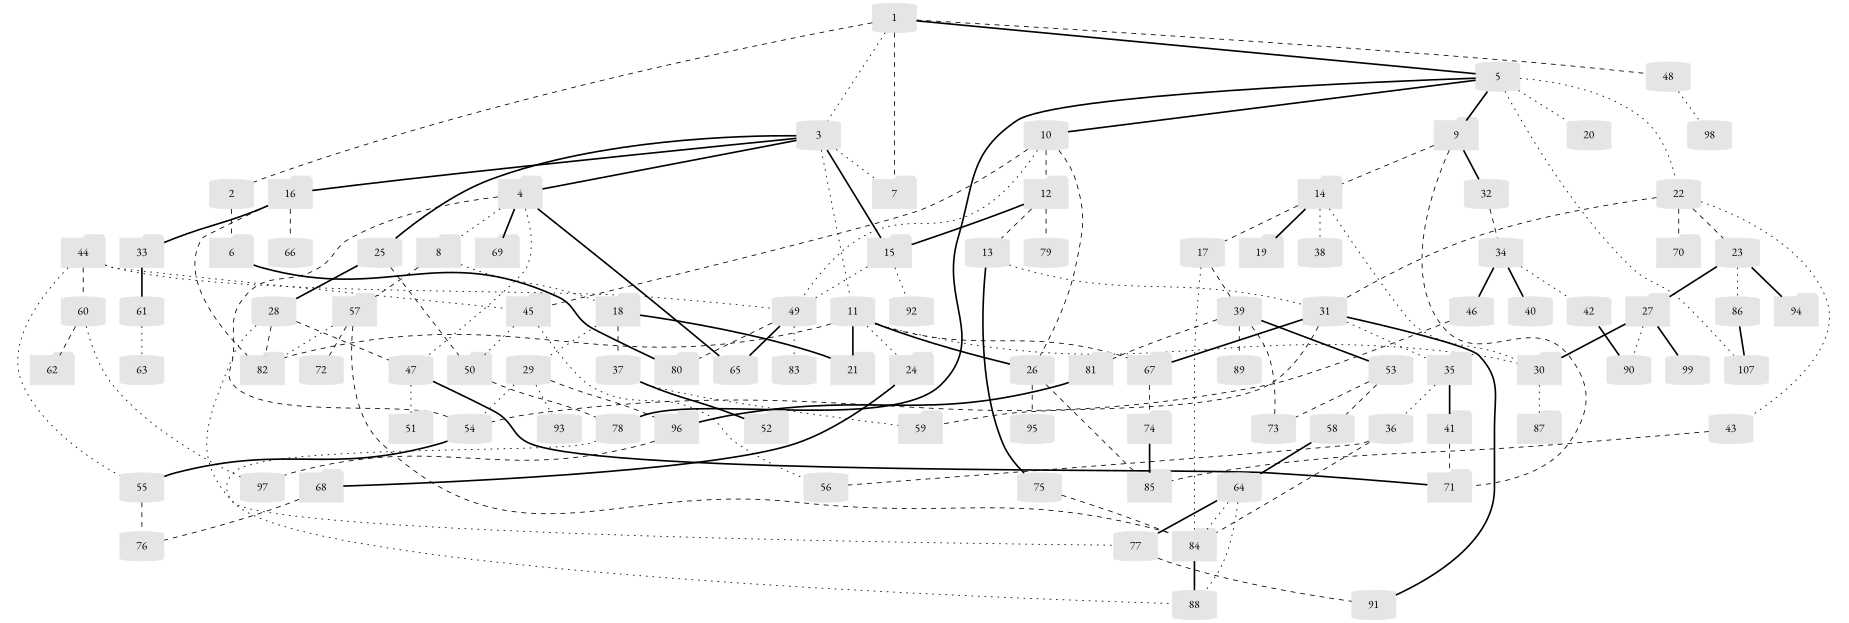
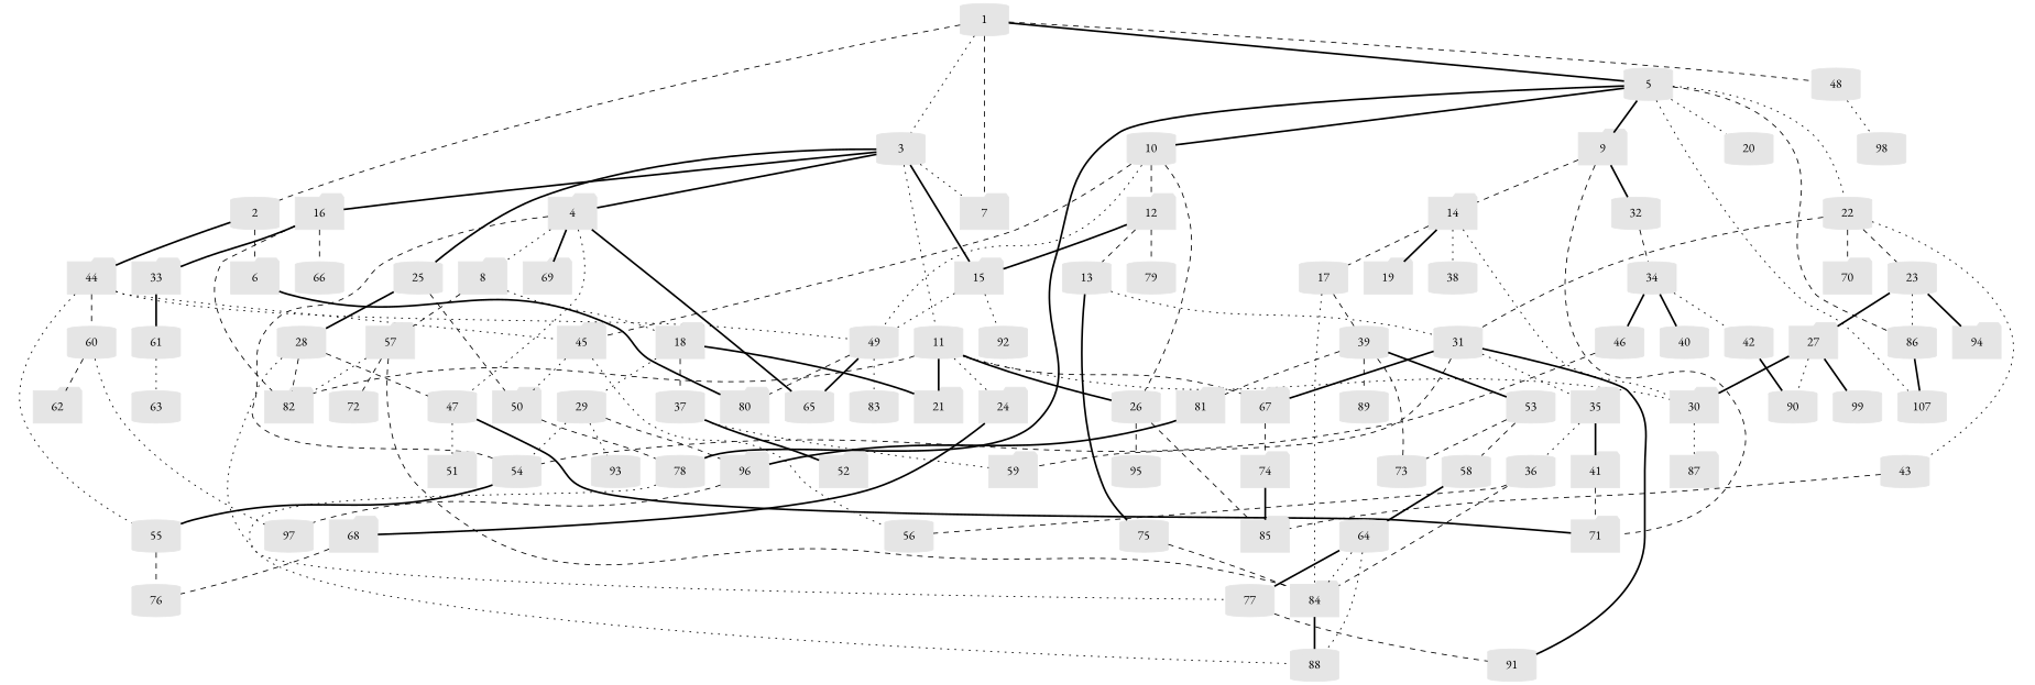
  graph {
    fontname="EB Garamond"
    node [color=gray90 fontname="EB Garamond" shape=cylinder style=filled]
    edge [fontname="EB Garamond" style=dashed]
    1
    2
    3
    5
    7 [shape=folder]
    48
    6 [shape=folder]
    44 [shape=folder]
    4 [shape=folder]
    11
    15 [shape=folder]
    16 [shape=folder]
    25
    9 [shape=folder]
    10
    20
    22
    78
    86
    n20 [label=107]
    98
    80 [shape=folder]
    28
    47
    82 [shape=folder]
    77
    45 [shape=folder]
    49
    55
    60
    8 [shape=folder]
    54
    65
    69 [shape=folder]
    26
    21 [shape=folder]
    24 [shape=folder]
    30 [shape=folder]
    67 [shape=folder]
    92
    33 [shape=folder]
    66
    50 [shape=folder]
    18 [shape=folder]
    57 [shape=folder]
    71 [shape=folder]
    51 [shape=folder]
    14 [shape=folder]
    32
    12 [shape=folder]
    31
    23
    43
    70 [shape=folder]
    88
    29
    37
    84 [shape=folder]
    72
    17
    19 [shape=folder]
    38
    34
    13
    79
    85 [shape=folder]
    95
    56
    83
    68 [shape=folder]
    87 [shape=folder]
    74 [shape=folder]
    75
    35 [shape=folder]
    59 [shape=folder]
    91
    39
    61
    53
    73
    81 [shape=folder]
    89
    93
    96 [shape=folder]
    52 [shape=folder]
    27 [shape=folder]
    94 [shape=folder]
    90
    99
    76
    97
    36
    41 [shape=folder]
    40
    42
    46
    63
    58
    62 [shape=folder]
    64
    1 -- 2
    1 -- 3 [style=dotted]
    1 -- 5 [style=bold]
    1 -- 7
    1 -- 48
    2 -- 6
+   2 -- 44 [style=bold]
    3 -- 7 [style=dotted]
    3 -- 4 [style=bold]
    3 -- 11 [style=dotted]
    3 -- 15 [style=bold]
    3 -- 16 [style=bold]
    3 -- 25 [style=bold]
    5 -- 9 [style=bold]
    5 -- 10 [style=bold]
    5 -- 20 [style=dotted]
    5 -- 22 [style=dotted]
    5 -- 78 [style=bold]
+   5 -- 86
    5 -- n20 [style=dotted]
    48 -- 98 [style=dotted]
    6 -- 80 [style=bold]
    44 -- 45 [style=dotted]
    44 -- 49 [style=dotted]
    44 -- 55 [style=dotted]
    44 -- 60
    4 -- 47 [style=dotted]
    4 -- 8 [style=dotted]
    4 -- 54
    4 -- 65 [style=bold]
    4 -- 69 [style=bold]
    11 -- 82
    11 -- 26 [style=bold]
    11 -- 21 [style=bold]
    11 -- 24 [style=dotted]
    11 -- 30 [style=dotted]
    11 -- 67
    15 -- 49 [style=dotted]
    15 -- 92 [style=dotted]
    16 -- 82
    16 -- 33 [style=bold]
    16 -- 66
    25 -- 28 [style=bold]
    25 -- 50
    9 -- 71
    9 -- 14
    9 -- 32 [style=bold]
    10 -- 45
    10 -- 49 [style=dotted]
    10 -- 26
    10 -- 12
    22 -- 31
    22 -- 23
    22 -- 43 [style=dotted]
    22 -- 70
    78 -- 88 [style=dotted]
    86 -- n20 [style=bold]
    28 -- 47
    28 -- 82
    28 -- 77 [style=dotted]
    47 -- 71 [style=bold]
    47 -- 51 [style=dotted]
    77 -- 91
    45 -- 50 [style=dotted]
    45 -- 56 [style=dotted]
    49 -- 80
    49 -- 65 [style=bold]
    49 -- 83 [style=dotted]
    55 -- 76
    60 -- 97 [style=dotted]
    60 -- 62
    8 -- 18 [style=dotted]
    8 -- 57
    54 -- 55 [style=bold]
    26 -- 85
    26 -- 95
    24 -- 68 [style=bold]
    30 -- 87 [style=dotted]
    67 -- 74
    33 -- 61 [style=bold]
    50 -- 78
    18 -- 21 [style=bold]
    18 -- 29 [style=dotted]
    18 -- 37
    57 -- 82 [style=dotted]
    57 -- 84
    57 -- 72
    14 -- 30 [style=dotted]
    14 -- 17
    14 -- 19 [style=bold]
    14 -- 38 [style=dotted]
    32 -- 34
    12 -- 15 [style=bold]
    12 -- 13
    12 -- 79
    31 -- 67 [style=bold]
    31 -- 35 [style=dotted]
    31 -- 59
    31 -- 91 [style=bold]
    23 -- 86 [style=dotted]
    23 -- 27 [style=bold]
    23 -- 94 [style=bold]
    43 -- 85
    29 -- 54 [style=dotted]
    29 -- 93 [style=dotted]
    29 -- 96
    37 -- 59 [style=dotted]
    37 -- 52 [style=bold]
    84 -- 88 [style=bold]
    17 -- 84 [style=dotted]
    17 -- 39
    34 -- 40 [style=bold]
    34 -- 42 [style=dotted]
    34 -- 46 [style=bold]
    13 -- 31 [style=dotted]
    13 -- 75 [style=bold]
    68 -- 76
    74 -- 85 [style=bold]
    75 -- 84
    35 -- 36 [style=dotted]
    35 -- 41 [style=bold]
    39 -- 53 [style=bold]
    39 -- 73
    39 -- 81
    39 -- 89
    61 -- 63 [style=dotted]
    53 -- 73
    53 -- 58
    81 -- 96 [style=bold]
    96 -- 97
    27 -- 30 [style=bold]
    27 -- 90 [style=dotted]
    27 -- 99 [style=bold]
    36 -- 84
    36 -- 56
    41 -- 71
    42 -- 90 [style=bold]
    46 -- 54
    58 -- 64 [style=bold]
    64 -- 77 [style=bold]
    64 -- 88 [style=dotted]
    64 -- 84 [style=dotted]
  }
